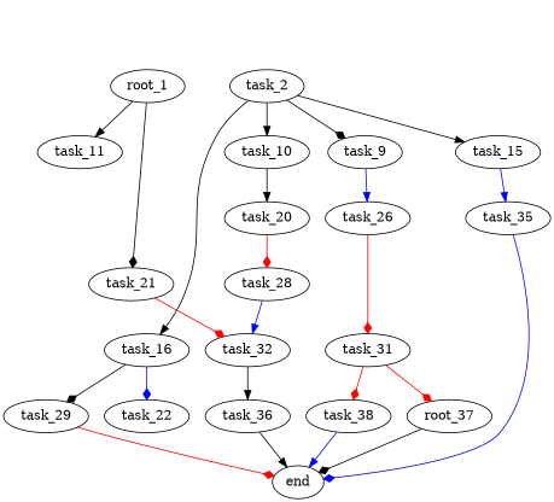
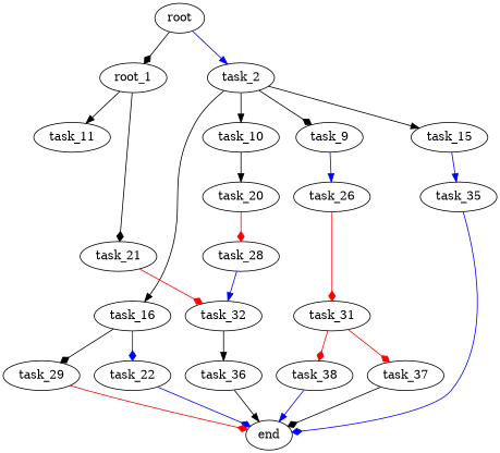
  digraph {
    edge [arrowhead=diamond color=black]
    n1 [label=root_1]
+   root
    task_2
    task_11
    task_21
    task_9
    task_10
    task_15
    task_16
    task_32
    task_26
    task_20
    n13 [label=task_35]
    task_22
    task_29
    task_31
    task_28
    end
-   task_37 [label=root_37]
+   task_37
    task_38
    task_36
    n1 -> task_11 [arrowhead=normal]
    n1 -> task_21
+   root -> n1
+   root -> task_2 [arrowhead=normal color=blue]
    task_2 -> task_9
    task_2 -> task_10 [arrowhead=normal]
    task_2 -> task_15 [arrowhead=normal]
    task_2 -> task_16 [arrowhead=normal]
    task_21 -> task_32 [color=red]
    task_9 -> task_26 [arrowhead=normal color=blue]
    task_10 -> task_20 [arrowhead=normal]
    task_15 -> n13 [arrowhead=normal color=blue]
    task_16 -> task_22 [color=blue]
    task_16 -> task_29
    task_32 -> task_36 [arrowhead=normal]
    task_26 -> task_31 [color=red]
    task_20 -> task_28 [color=red]
    n13 -> end [color=blue]
+   task_22 -> end [color=blue]
    task_29 -> end [color=red]
    task_31 -> task_37 [color=red]
    task_31 -> task_38 [color=red]
    task_28 -> task_32 [arrowhead=normal color=blue]
    task_37 -> end
    task_38 -> end [arrowhead=normal color=blue]
    task_36 -> end [arrowhead=normal]
  }
